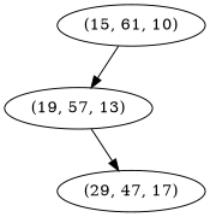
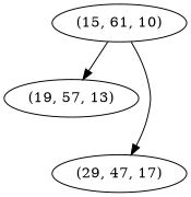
  digraph {
    "(15, 61, 10)"
    "(19, 57, 13)"
    "(29, 47, 17)"
    "(15, 61, 10)" -> "(19, 57, 13)"
-   "(19, 57, 13)" -> "(29, 47, 17)"
+   "(15, 61, 10)" -> "(29, 47, 17)"
  }
